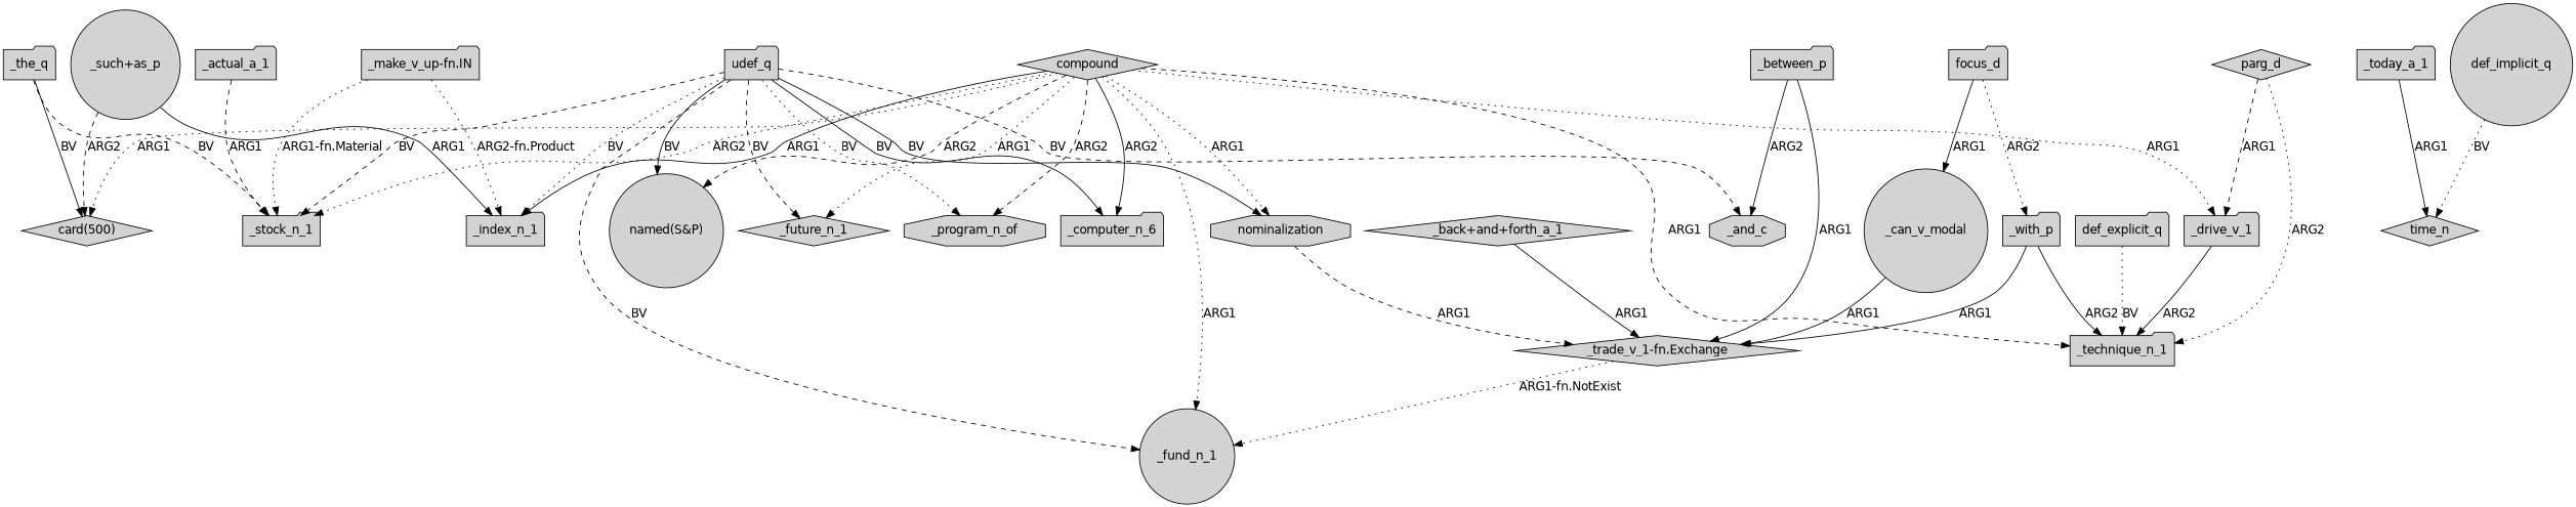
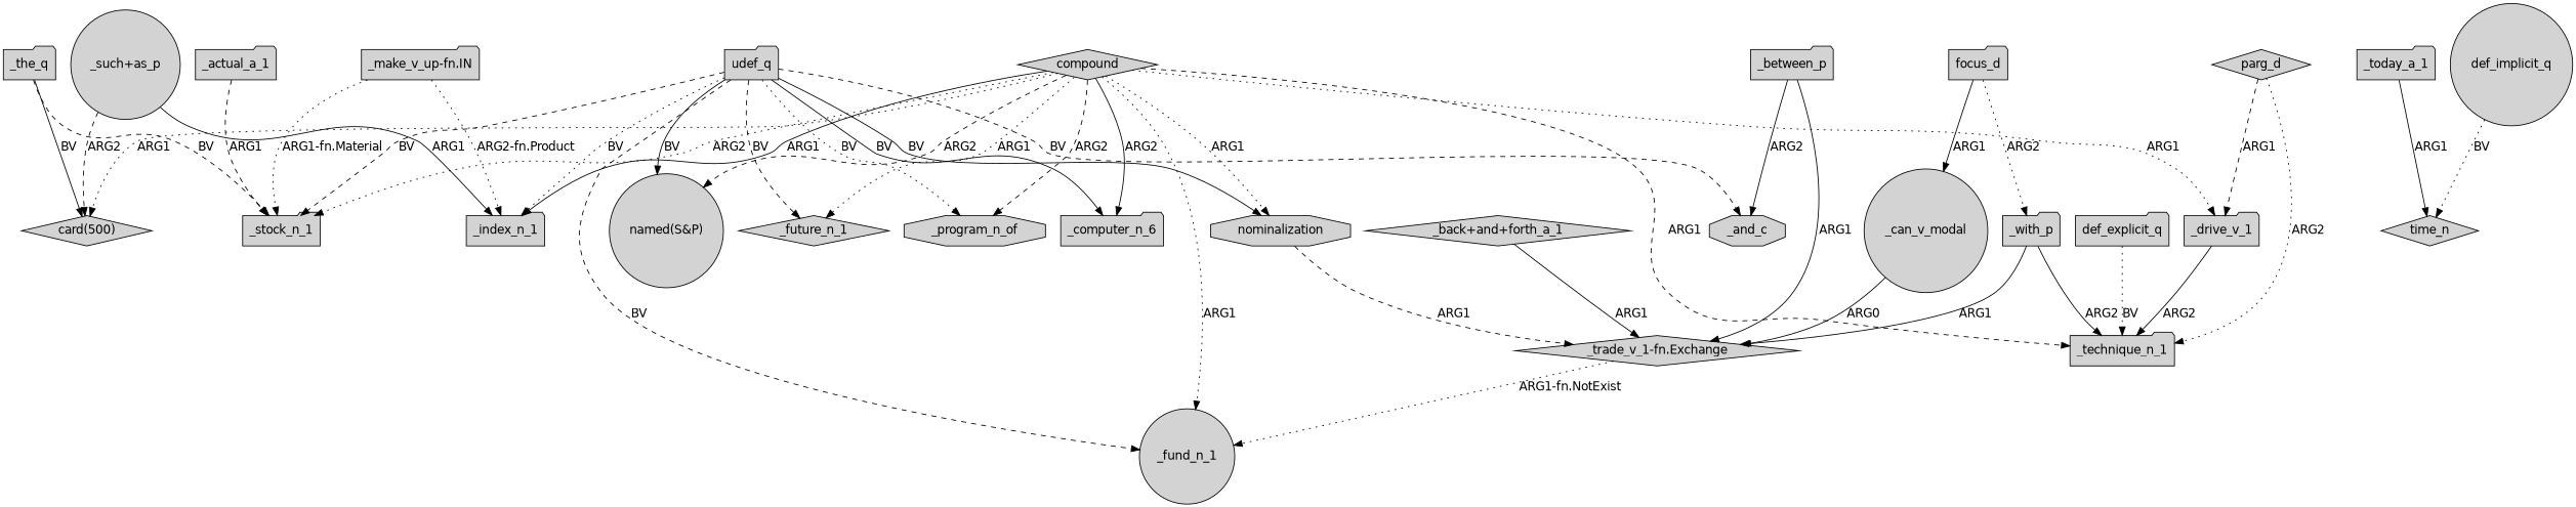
  digraph {
    fontname="DejaVu Sans"
    node [fontname="DejaVu Sans" shape=folder style=filled]
    edge [fontname="DejaVu Sans" style=solid]
    "_such+as_p" [shape=circle]
    "card(500)" [shape=diamond]
    _index_n_1
    compound [shape=diamond]
    _program_n_of [shape=octagon]
    _future_n_1 [shape=diamond]
    _drive_v_1
    _stock_n_1
    _technique_n_1
    "named(S&P)" [shape=circle]
    n11 [label=_computer_n_6]
    _fund_n_1 [shape=circle]
    nominalization [shape=octagon]
    "_trade_v_1-fn.Exchange" [shape=diamond]
    time_n [shape=diamond]
    _today_a_1
    parg_d [shape=diamond]
    _the_q
    "_back+and+forth_a_1" [shape=diamond]
    focus_d
    _with_p
    _can_v_modal [shape=circle]
    udef_q
    _and_c [shape=octagon]
    "_make_v_up-fn.IN"
    _actual_a_1
    _between_p
    def_implicit_q [shape=circle]
    def_explicit_q
    "_such+as_p" -> "card(500)" [label=ARG2 style=dashed]
    "_such+as_p" -> _index_n_1 [label=ARG1]
    compound -> "card(500)" [label=ARG1 style=dotted]
    compound -> _index_n_1 [label=ARG1]
    compound -> _program_n_of [label=ARG2 style=dashed]
    compound -> _future_n_1 [label=ARG1 style=dotted]
    compound -> _drive_v_1 [label=ARG1 style=dotted]
    compound -> _stock_n_1 [label=ARG2 style=dotted]
    compound -> _technique_n_1 [label=ARG1 style=dashed]
    compound -> "named(S&P)" [label=ARG2 style=dashed]
    compound -> n11 [label=ARG2]
    compound -> _fund_n_1 [label=ARG1 style=dotted]
    compound -> nominalization [label=ARG1 style=dotted]
    _drive_v_1 -> _technique_n_1 [label=ARG2]
    nominalization -> "_trade_v_1-fn.Exchange" [label=ARG1 style=dashed]
    "_trade_v_1-fn.Exchange" -> _fund_n_1 [label="ARG1-fn.NotExist" style=dotted]
    _today_a_1 -> time_n [label=ARG1]
    parg_d -> _drive_v_1 [label=ARG1 style=dashed]
    parg_d -> _technique_n_1 [label=ARG2 style=dotted]
    _the_q -> "card(500)" [label=BV]
    _the_q -> _stock_n_1 [label=BV style=dashed]
    "_back+and+forth_a_1" -> "_trade_v_1-fn.Exchange" [label=ARG1]
    focus_d -> _with_p [label=ARG2 style=dotted]
    focus_d -> _can_v_modal [label=ARG1]
    _with_p -> _technique_n_1 [label=ARG2]
    _with_p -> "_trade_v_1-fn.Exchange" [label=ARG1]
-   _can_v_modal -> "_trade_v_1-fn.Exchange" [label=ARG1]
+   _can_v_modal -> "_trade_v_1-fn.Exchange" [label=ARG0]
    udef_q -> _index_n_1 [label=BV style=dotted]
    udef_q -> _program_n_of [label=BV style=dotted]
    udef_q -> _future_n_1 [label=BV style=dashed]
    udef_q -> _stock_n_1 [label=BV style=dashed]
    udef_q -> "named(S&P)" [label=BV]
    udef_q -> n11 [label=BV]
    udef_q -> _fund_n_1 [label=BV style=dashed]
    udef_q -> nominalization [label=BV]
    udef_q -> _and_c [label=BV style=dashed]
    "_make_v_up-fn.IN" -> _index_n_1 [label="ARG2-fn.Product" style=dotted]
    "_make_v_up-fn.IN" -> _stock_n_1 [label="ARG1-fn.Material" style=dotted]
    _actual_a_1 -> _stock_n_1 [label=ARG1 style=dashed]
    _between_p -> "_trade_v_1-fn.Exchange" [label=ARG1]
    _between_p -> _and_c [label=ARG2]
    def_implicit_q -> time_n [label=BV style=dotted]
    def_explicit_q -> _technique_n_1 [label=BV style=dotted]
  }
